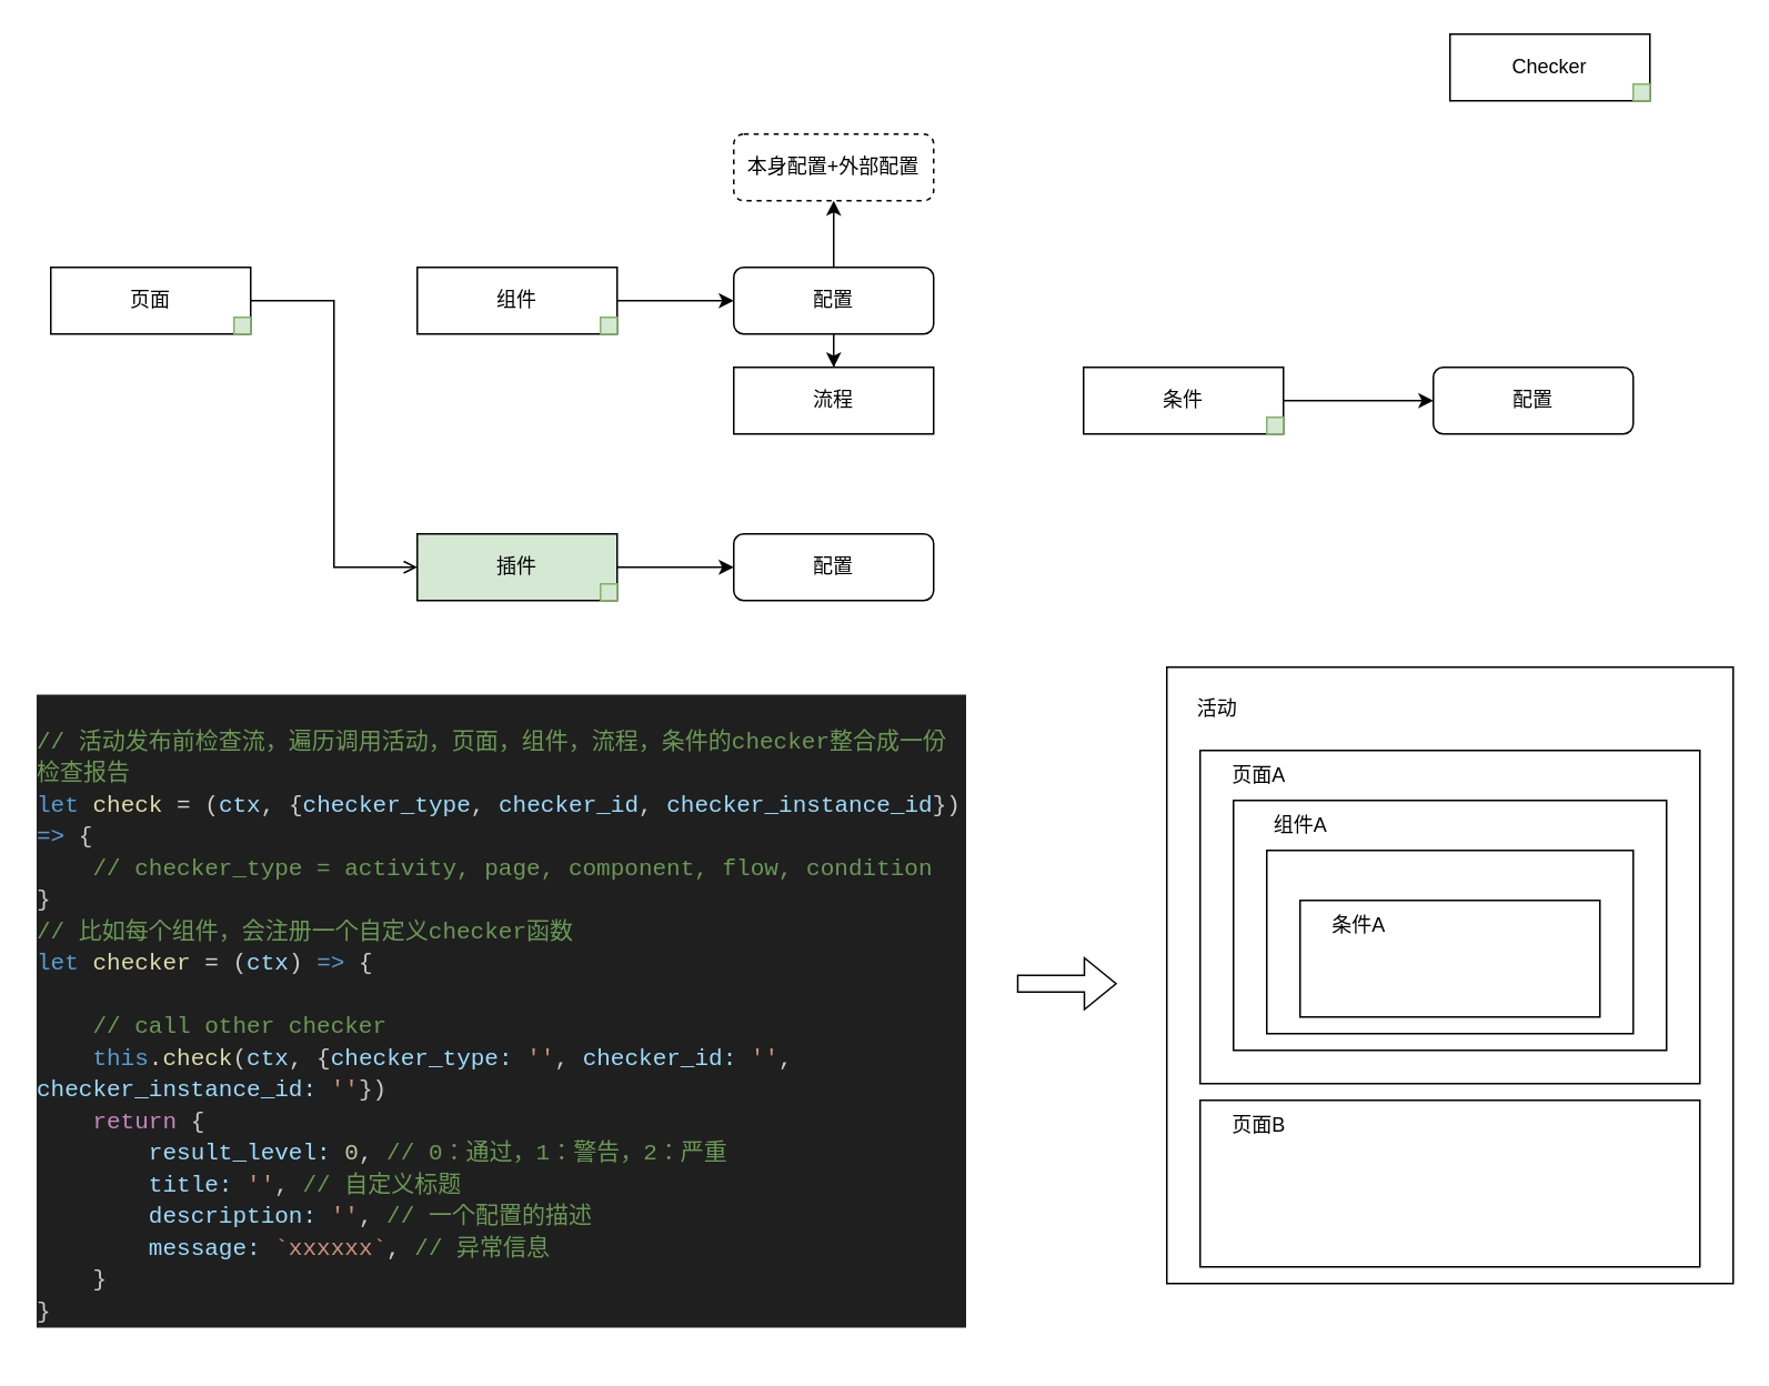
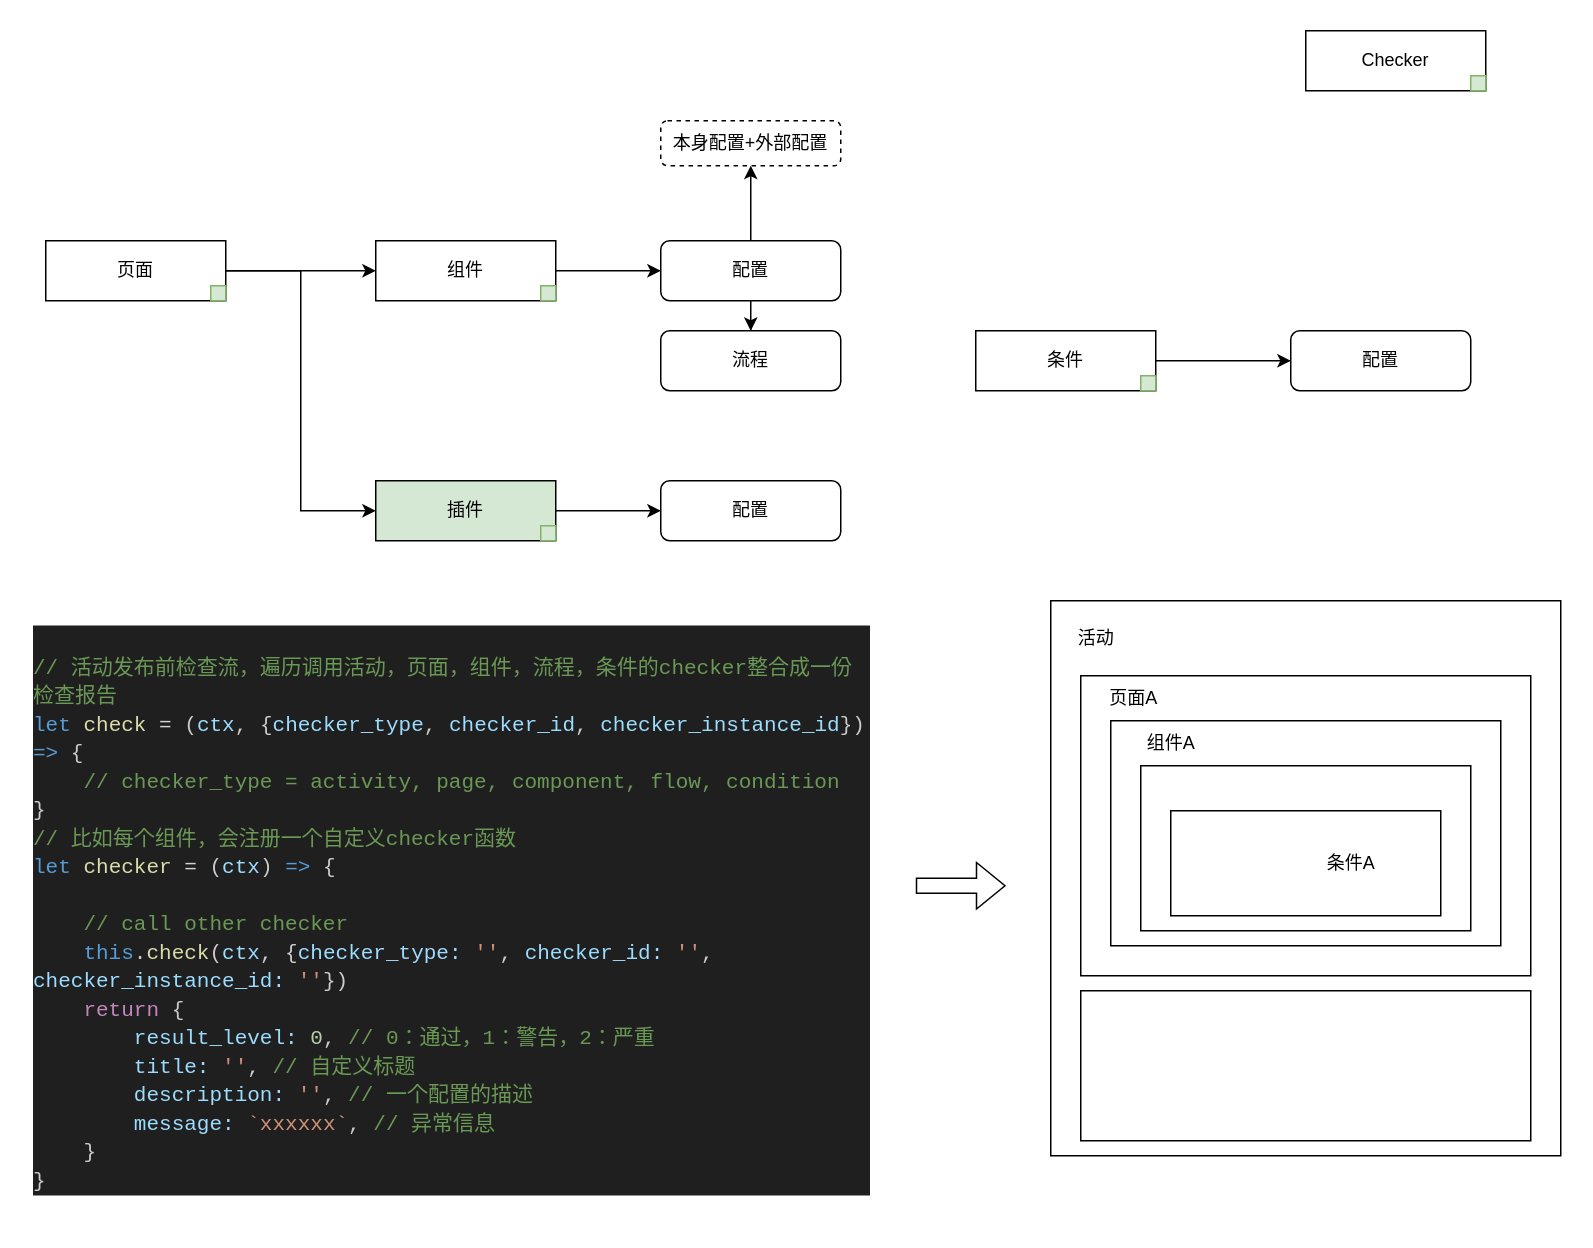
  <mxCell id="0" />
  <mxCell id="1" parent="0" />
- <mxCell id="2" value="流程" style="rounded=0;whiteSpace=wrap;html=1;" parent="1" vertex="1"><mxGeometry x="440" y="220" width="120" height="40" as="geometry" /></mxCell>
+ <mxCell id="2" value="流程" style="whiteSpace=wrap;html=1;rounded=1;" parent="1" vertex="1"><mxGeometry x="440" y="220" width="120" height="40" as="geometry" /></mxCell>
  <mxCell id="3" style="edgeStyle=orthogonalEdgeStyle;rounded=0;orthogonalLoop=1;jettySize=auto;html=1;exitX=0.5;exitY=1;exitDx=0;exitDy=0;" parent="1" source="5" target="2" edge="1"><mxGeometry relative="1" as="geometry" /></mxCell>
  <mxCell id="4" style="edgeStyle=orthogonalEdgeStyle;rounded=0;orthogonalLoop=1;jettySize=auto;html=1;exitX=0.5;exitY=0;exitDx=0;exitDy=0;" parent="1" source="5" target="23" edge="1"><mxGeometry relative="1" as="geometry" /></mxCell>
  <mxCell id="5" value="配置" style="rounded=1;whiteSpace=wrap;html=1;" parent="1" vertex="1"><mxGeometry x="440" y="160" width="120" height="40" as="geometry" /></mxCell>
  <mxCell id="6" style="edgeStyle=orthogonalEdgeStyle;rounded=0;orthogonalLoop=1;jettySize=auto;html=1;exitX=1;exitY=0.5;exitDx=0;exitDy=0;" parent="1" source="7" target="8" edge="1"><mxGeometry relative="1" as="geometry" /></mxCell>
  <mxCell id="7" value="条件" style="rounded=0;whiteSpace=wrap;html=1;" parent="1" vertex="1"><mxGeometry x="650" y="220" width="120" height="40" as="geometry" /></mxCell>
  <mxCell id="8" value="配置" style="rounded=1;whiteSpace=wrap;html=1;" parent="1" vertex="1"><mxGeometry x="860" y="220" width="120" height="40" as="geometry" /></mxCell>
  <mxCell id="9" style="edgeStyle=orthogonalEdgeStyle;rounded=0;orthogonalLoop=1;jettySize=auto;html=1;exitX=1;exitY=0.5;exitDx=0;exitDy=0;" parent="1" source="10" target="5" edge="1"><mxGeometry relative="1" as="geometry" /></mxCell>
  <mxCell id="10" value="组件" style="rounded=0;whiteSpace=wrap;html=1;" parent="1" vertex="1"><mxGeometry x="250" y="160" width="120" height="40" as="geometry" /></mxCell>
  <mxCell id="11" style="edgeStyle=orthogonalEdgeStyle;rounded=0;orthogonalLoop=1;jettySize=auto;html=1;exitX=1;exitY=0.5;exitDx=0;exitDy=0;" parent="1" source="12" target="16" edge="1"><mxGeometry relative="1" as="geometry" /></mxCell>
  <mxCell id="12" value="插件" style="rounded=0;whiteSpace=wrap;html=1;fillColor=#d5e8d4;" parent="1" vertex="1"><mxGeometry x="250" y="320" width="120" height="40" as="geometry" /></mxCell>
- <mxCell id="14" style="edgeStyle=orthogonalEdgeStyle;rounded=0;orthogonalLoop=1;jettySize=auto;html=1;exitX=1;exitY=0.5;exitDx=0;exitDy=0;entryX=0;entryY=0.5;entryDx=0;entryDy=0;endArrow=open;" parent="1" source="15" target="12" edge="1"><mxGeometry relative="1" as="geometry" /></mxCell>
+ <mxCell id="13" style="edgeStyle=orthogonalEdgeStyle;rounded=0;orthogonalLoop=1;jettySize=auto;html=1;exitX=1;exitY=0.5;exitDx=0;exitDy=0;" parent="1" source="15" target="10" edge="1"><mxGeometry relative="1" as="geometry" /></mxCell>
+ <mxCell id="14" style="edgeStyle=orthogonalEdgeStyle;rounded=0;orthogonalLoop=1;jettySize=auto;html=1;exitX=1;exitY=0.5;exitDx=0;exitDy=0;entryX=0;entryY=0.5;entryDx=0;entryDy=0;" parent="1" source="15" target="12" edge="1"><mxGeometry relative="1" as="geometry" /></mxCell>
  <mxCell id="15" value="页面" style="rounded=0;whiteSpace=wrap;html=1;" parent="1" vertex="1"><mxGeometry x="30" y="160" width="120" height="40" as="geometry" /></mxCell>
  <mxCell id="16" value="配置" style="rounded=1;whiteSpace=wrap;html=1;" parent="1" vertex="1"><mxGeometry x="440" y="320" width="120" height="40" as="geometry" /></mxCell>
  <mxCell id="17" value="" style="rounded=0;whiteSpace=wrap;html=1;fillColor=#d5e8d4;strokeColor=#82b366;" parent="1" vertex="1"><mxGeometry x="360" y="190" width="10" height="10" as="geometry" /></mxCell>
  <mxCell id="18" value="" style="rounded=0;whiteSpace=wrap;html=1;fillColor=#d5e8d4;strokeColor=#82b366;" parent="1" vertex="1"><mxGeometry x="760" y="250" width="10" height="10" as="geometry" /></mxCell>
  <mxCell id="19" value="" style="rounded=0;whiteSpace=wrap;html=1;fillColor=#d5e8d4;strokeColor=#82b366;" parent="1" vertex="1"><mxGeometry x="140" y="190" width="10" height="10" as="geometry" /></mxCell>
  <mxCell id="20" value="" style="rounded=0;whiteSpace=wrap;html=1;fillColor=#d5e8d4;strokeColor=#82b366;" parent="1" vertex="1"><mxGeometry x="360" y="350" width="10" height="10" as="geometry" /></mxCell>
  <mxCell id="21" value="Checker" style="rounded=0;whiteSpace=wrap;html=1;" parent="1" vertex="1"><mxGeometry x="870" y="20" width="120" height="40" as="geometry" /></mxCell>
  <mxCell id="22" value="" style="rounded=0;whiteSpace=wrap;html=1;fillColor=#d5e8d4;strokeColor=#82b366;" parent="1" vertex="1"><mxGeometry x="980" y="50" width="10" height="10" as="geometry" /></mxCell>
- <mxCell id="23" value="本身配置+外部配置" style="rounded=1;whiteSpace=wrap;html=1;dashed=1;" parent="1" vertex="1"><mxGeometry x="440" y="80" width="120" height="40" as="geometry" /></mxCell>
+ <mxCell id="23" value="本身配置+外部配置" style="rounded=1;whiteSpace=wrap;html=1;dashed=1;" parent="1" vertex="1"><mxGeometry x="440" y="80" width="120" height="30" as="geometry" /></mxCell>
  <mxCell id="24" value="&lt;div style=&quot;color: rgb(204, 204, 204); background-color: rgb(31, 31, 31); font-family: Consolas, &amp;quot;Courier New&amp;quot;, monospace; font-weight: normal; font-size: 14px; line-height: 19px;&quot;&gt;&lt;br&gt;&lt;div&gt;&lt;span style=&quot;color: #6a9955;&quot;&gt;// 活动发布前检查流，遍历调用活动，页面，组件，流程，条件的checker整合成一份检查报告&lt;/span&gt;&lt;/div&gt;&lt;div&gt;&lt;span style=&quot;color: #569cd6;&quot;&gt;let&lt;/span&gt;&lt;span style=&quot;color: #cccccc;&quot;&gt; &lt;/span&gt;&lt;span style=&quot;color: #dcdcaa;&quot;&gt;check&lt;/span&gt;&lt;span style=&quot;color: #cccccc;&quot;&gt; &lt;/span&gt;&lt;span style=&quot;color: #d4d4d4;&quot;&gt;=&lt;/span&gt;&lt;span style=&quot;color: #cccccc;&quot;&gt; (&lt;/span&gt;&lt;span style=&quot;color: #9cdcfe;&quot;&gt;ctx&lt;/span&gt;&lt;span style=&quot;color: #cccccc;&quot;&gt;, {&lt;/span&gt;&lt;span style=&quot;color: #9cdcfe;&quot;&gt;checker_type&lt;/span&gt;&lt;span style=&quot;color: #cccccc;&quot;&gt;, &lt;/span&gt;&lt;span style=&quot;color: #9cdcfe;&quot;&gt;checker_id&lt;/span&gt;&lt;span style=&quot;color: #cccccc;&quot;&gt;, &lt;/span&gt;&lt;span style=&quot;color: #9cdcfe;&quot;&gt;checker_instance_id&lt;/span&gt;&lt;span style=&quot;color: #cccccc;&quot;&gt;}) &lt;/span&gt;&lt;span style=&quot;color: #569cd6;&quot;&gt;=&amp;gt;&lt;/span&gt;&lt;span style=&quot;color: #cccccc;&quot;&gt; {&lt;/span&gt;&lt;/div&gt;&lt;div&gt;&lt;span style=&quot;color: #cccccc;&quot;&gt;&amp;nbsp; &amp;nbsp; &lt;/span&gt;&lt;span style=&quot;color: #6a9955;&quot;&gt;// checker_type = activity, page, component, flow, condition&lt;/span&gt;&lt;/div&gt;&lt;div&gt;&lt;span style=&quot;color: #cccccc;&quot;&gt;}&lt;/span&gt;&lt;/div&gt;&lt;div&gt;&lt;span style=&quot;color: #6a9955;&quot;&gt;// 比如每个组件，会注册一个自定义checker函数&lt;/span&gt;&lt;/div&gt;&lt;div&gt;&lt;span style=&quot;color: #569cd6;&quot;&gt;let&lt;/span&gt;&lt;span style=&quot;color: #cccccc;&quot;&gt; &lt;/span&gt;&lt;span style=&quot;color: #dcdcaa;&quot;&gt;checker&lt;/span&gt;&lt;span style=&quot;color: #cccccc;&quot;&gt; &lt;/span&gt;&lt;span style=&quot;color: #d4d4d4;&quot;&gt;=&lt;/span&gt;&lt;span style=&quot;color: #cccccc;&quot;&gt; (&lt;/span&gt;&lt;span style=&quot;color: #9cdcfe;&quot;&gt;ctx&lt;/span&gt;&lt;span style=&quot;color: #cccccc;&quot;&gt;) &lt;/span&gt;&lt;span style=&quot;color: #569cd6;&quot;&gt;=&amp;gt;&lt;/span&gt;&lt;span style=&quot;color: #cccccc;&quot;&gt; {&lt;/span&gt;&lt;/div&gt;&lt;div&gt;&lt;span style=&quot;color: #cccccc;&quot;&gt;&amp;nbsp; &amp;nbsp; &lt;/span&gt;&lt;/div&gt;&lt;div&gt;&lt;span style=&quot;color: #cccccc;&quot;&gt;&amp;nbsp; &amp;nbsp; &lt;/span&gt;&lt;span style=&quot;color: #6a9955;&quot;&gt;// call other checker &lt;/span&gt;&lt;/div&gt;&lt;div&gt;&lt;span style=&quot;color: #cccccc;&quot;&gt;&amp;nbsp; &amp;nbsp; &lt;/span&gt;&lt;span style=&quot;color: #569cd6;&quot;&gt;this&lt;/span&gt;&lt;span style=&quot;color: #cccccc;&quot;&gt;.&lt;/span&gt;&lt;span style=&quot;color: #dcdcaa;&quot;&gt;check&lt;/span&gt;&lt;span style=&quot;color: #cccccc;&quot;&gt;(&lt;/span&gt;&lt;span style=&quot;color: #9cdcfe;&quot;&gt;ctx&lt;/span&gt;&lt;span style=&quot;color: #cccccc;&quot;&gt;, {&lt;/span&gt;&lt;span style=&quot;color: #9cdcfe;&quot;&gt;checker_type&lt;/span&gt;&lt;span style=&quot;color: #9cdcfe;&quot;&gt;:&lt;/span&gt;&lt;span style=&quot;color: #cccccc;&quot;&gt; &lt;/span&gt;&lt;span style=&quot;color: #ce9178;&quot;&gt;''&lt;/span&gt;&lt;span style=&quot;color: #cccccc;&quot;&gt;, &lt;/span&gt;&lt;span style=&quot;color: #9cdcfe;&quot;&gt;checker_id&lt;/span&gt;&lt;span style=&quot;color: #9cdcfe;&quot;&gt;:&lt;/span&gt;&lt;span style=&quot;color: #cccccc;&quot;&gt; &lt;/span&gt;&lt;span style=&quot;color: #ce9178;&quot;&gt;''&lt;/span&gt;&lt;span style=&quot;color: #cccccc;&quot;&gt;, &lt;/span&gt;&lt;span style=&quot;color: #9cdcfe;&quot;&gt;checker_instance_id&lt;/span&gt;&lt;span style=&quot;color: #9cdcfe;&quot;&gt;:&lt;/span&gt;&lt;span style=&quot;color: #cccccc;&quot;&gt; &lt;/span&gt;&lt;span style=&quot;color: #ce9178;&quot;&gt;''&lt;/span&gt;&lt;span style=&quot;color: #cccccc;&quot;&gt;})&lt;/span&gt;&lt;/div&gt;&lt;div&gt;&lt;span style=&quot;color: #cccccc;&quot;&gt;&amp;nbsp; &amp;nbsp; &lt;/span&gt;&lt;span style=&quot;color: #c586c0;&quot;&gt;return&lt;/span&gt;&lt;span style=&quot;color: #cccccc;&quot;&gt; {&lt;/span&gt;&lt;/div&gt;&lt;div&gt;&lt;span style=&quot;color: #cccccc;&quot;&gt;&amp;nbsp; &amp;nbsp; &amp;nbsp; &amp;nbsp; &lt;/span&gt;&lt;span style=&quot;color: #9cdcfe;&quot;&gt;result_level&lt;/span&gt;&lt;span style=&quot;color: #9cdcfe;&quot;&gt;:&lt;/span&gt;&lt;span style=&quot;color: #cccccc;&quot;&gt; &lt;/span&gt;&lt;span style=&quot;color: #b5cea8;&quot;&gt;0&lt;/span&gt;&lt;span style=&quot;color: #cccccc;&quot;&gt;, &lt;/span&gt;&lt;span style=&quot;color: #6a9955;&quot;&gt;// 0：通过，1：警告，2：严重&lt;/span&gt;&lt;/div&gt;&lt;div&gt;&lt;span style=&quot;color: #cccccc;&quot;&gt;&amp;nbsp; &amp;nbsp; &amp;nbsp; &amp;nbsp; &lt;/span&gt;&lt;span style=&quot;color: #9cdcfe;&quot;&gt;title&lt;/span&gt;&lt;span style=&quot;color: #9cdcfe;&quot;&gt;:&lt;/span&gt;&lt;span style=&quot;color: #cccccc;&quot;&gt; &lt;/span&gt;&lt;span style=&quot;color: #ce9178;&quot;&gt;''&lt;/span&gt;&lt;span style=&quot;color: #cccccc;&quot;&gt;, &lt;/span&gt;&lt;span style=&quot;color: #6a9955;&quot;&gt;// 自定义标题&lt;/span&gt;&lt;/div&gt;&lt;div&gt;&lt;span style=&quot;color: #cccccc;&quot;&gt;&amp;nbsp; &amp;nbsp; &amp;nbsp; &amp;nbsp; &lt;/span&gt;&lt;span style=&quot;color: #9cdcfe;&quot;&gt;description&lt;/span&gt;&lt;span style=&quot;color: #9cdcfe;&quot;&gt;:&lt;/span&gt;&lt;span style=&quot;color: #cccccc;&quot;&gt; &lt;/span&gt;&lt;span style=&quot;color: #ce9178;&quot;&gt;''&lt;/span&gt;&lt;span style=&quot;color: #cccccc;&quot;&gt;, &lt;/span&gt;&lt;span style=&quot;color: #6a9955;&quot;&gt;// 一个配置的描述&lt;/span&gt;&lt;/div&gt;&lt;div&gt;&lt;span style=&quot;color: #cccccc;&quot;&gt;&amp;nbsp; &amp;nbsp; &amp;nbsp; &amp;nbsp; &lt;/span&gt;&lt;span style=&quot;color: #9cdcfe;&quot;&gt;message&lt;/span&gt;&lt;span style=&quot;color: #9cdcfe;&quot;&gt;:&lt;/span&gt;&lt;span style=&quot;color: #cccccc;&quot;&gt; &lt;/span&gt;&lt;span style=&quot;color: #ce9178;&quot;&gt;`xxxxxx`&lt;/span&gt;&lt;span style=&quot;color: #cccccc;&quot;&gt;, &lt;/span&gt;&lt;span style=&quot;color: #6a9955;&quot;&gt;// 异常信息&lt;/span&gt;&lt;/div&gt;&lt;div&gt;&lt;span style=&quot;color: #cccccc;&quot;&gt;&amp;nbsp; &amp;nbsp; }&lt;/span&gt;&lt;/div&gt;&lt;div&gt;&lt;span style=&quot;color: #cccccc;&quot;&gt;}&lt;/span&gt;&lt;/div&gt;&lt;/div&gt;" style="text;whiteSpace=wrap;html=1;" vertex="1" parent="1"><mxGeometry x="20" y="410" width="560" height="400" as="geometry" /></mxCell>
  <mxCell id="25" value="" style="rounded=0;whiteSpace=wrap;html=1;" vertex="1" parent="1"><mxGeometry x="700" y="400" width="340" height="370" as="geometry" /></mxCell>
  <mxCell id="26" value="" style="rounded=0;whiteSpace=wrap;html=1;" vertex="1" parent="1"><mxGeometry x="720" y="450" width="300" height="200" as="geometry" /></mxCell>
  <mxCell id="27" value="活动" style="text;html=1;align=center;verticalAlign=middle;resizable=0;points=[];autosize=1;strokeColor=none;fillColor=none;" vertex="1" parent="1"><mxGeometry x="705" y="410" width="50" height="30" as="geometry" /></mxCell>
  <mxCell id="28" value="" style="rounded=0;whiteSpace=wrap;html=1;" vertex="1" parent="1"><mxGeometry x="740" y="480" width="260" height="150" as="geometry" /></mxCell>
  <mxCell id="29" value="" style="rounded=0;whiteSpace=wrap;html=1;" vertex="1" parent="1"><mxGeometry x="760" y="510" width="220" height="110" as="geometry" /></mxCell>
  <mxCell id="30" value="页面A" style="text;html=1;align=center;verticalAlign=middle;resizable=0;points=[];autosize=1;strokeColor=none;fillColor=none;" vertex="1" parent="1"><mxGeometry x="725" y="450" width="60" height="30" as="geometry" /></mxCell>
  <mxCell id="31" value="组件A" style="text;html=1;align=center;verticalAlign=middle;resizable=0;points=[];autosize=1;strokeColor=none;fillColor=none;" vertex="1" parent="1"><mxGeometry x="750" y="480" width="60" height="30" as="geometry" /></mxCell>
  <mxCell id="32" value="" style="rounded=0;whiteSpace=wrap;html=1;" vertex="1" parent="1"><mxGeometry x="780" y="540" width="180" height="70" as="geometry" /></mxCell>
- <mxCell id="33" value="条件A" style="text;html=1;align=center;verticalAlign=middle;resizable=0;points=[];autosize=1;strokeColor=none;fillColor=none;" vertex="1" parent="1"><mxGeometry x="785" y="540" width="60" height="30" as="geometry" /></mxCell>
+ <mxCell id="33" value="条件A" style="text;html=1;align=center;verticalAlign=middle;resizable=0;points=[];autosize=1;strokeColor=none;fillColor=none;" vertex="1" parent="1"><mxGeometry x="870" y="560" width="60" height="30" as="geometry" /></mxCell>
  <mxCell id="34" value="" style="rounded=0;whiteSpace=wrap;html=1;" vertex="1" parent="1"><mxGeometry x="720" y="660" width="300" height="100" as="geometry" /></mxCell>
- <mxCell id="35" value="页面B" style="text;html=1;align=center;verticalAlign=middle;resizable=0;points=[];autosize=1;strokeColor=none;fillColor=none;" vertex="1" parent="1"><mxGeometry x="725" y="660" width="60" height="30" as="geometry" /></mxCell>
  <mxCell id="36" value="" style="shape=flexArrow;endArrow=classic;html=1;rounded=0;" edge="1" parent="1"><mxGeometry width="50" height="50" relative="1" as="geometry"><mxPoint x="610" y="590" as="sourcePoint" /><mxPoint x="670" y="590" as="targetPoint" /></mxGeometry></mxCell>
